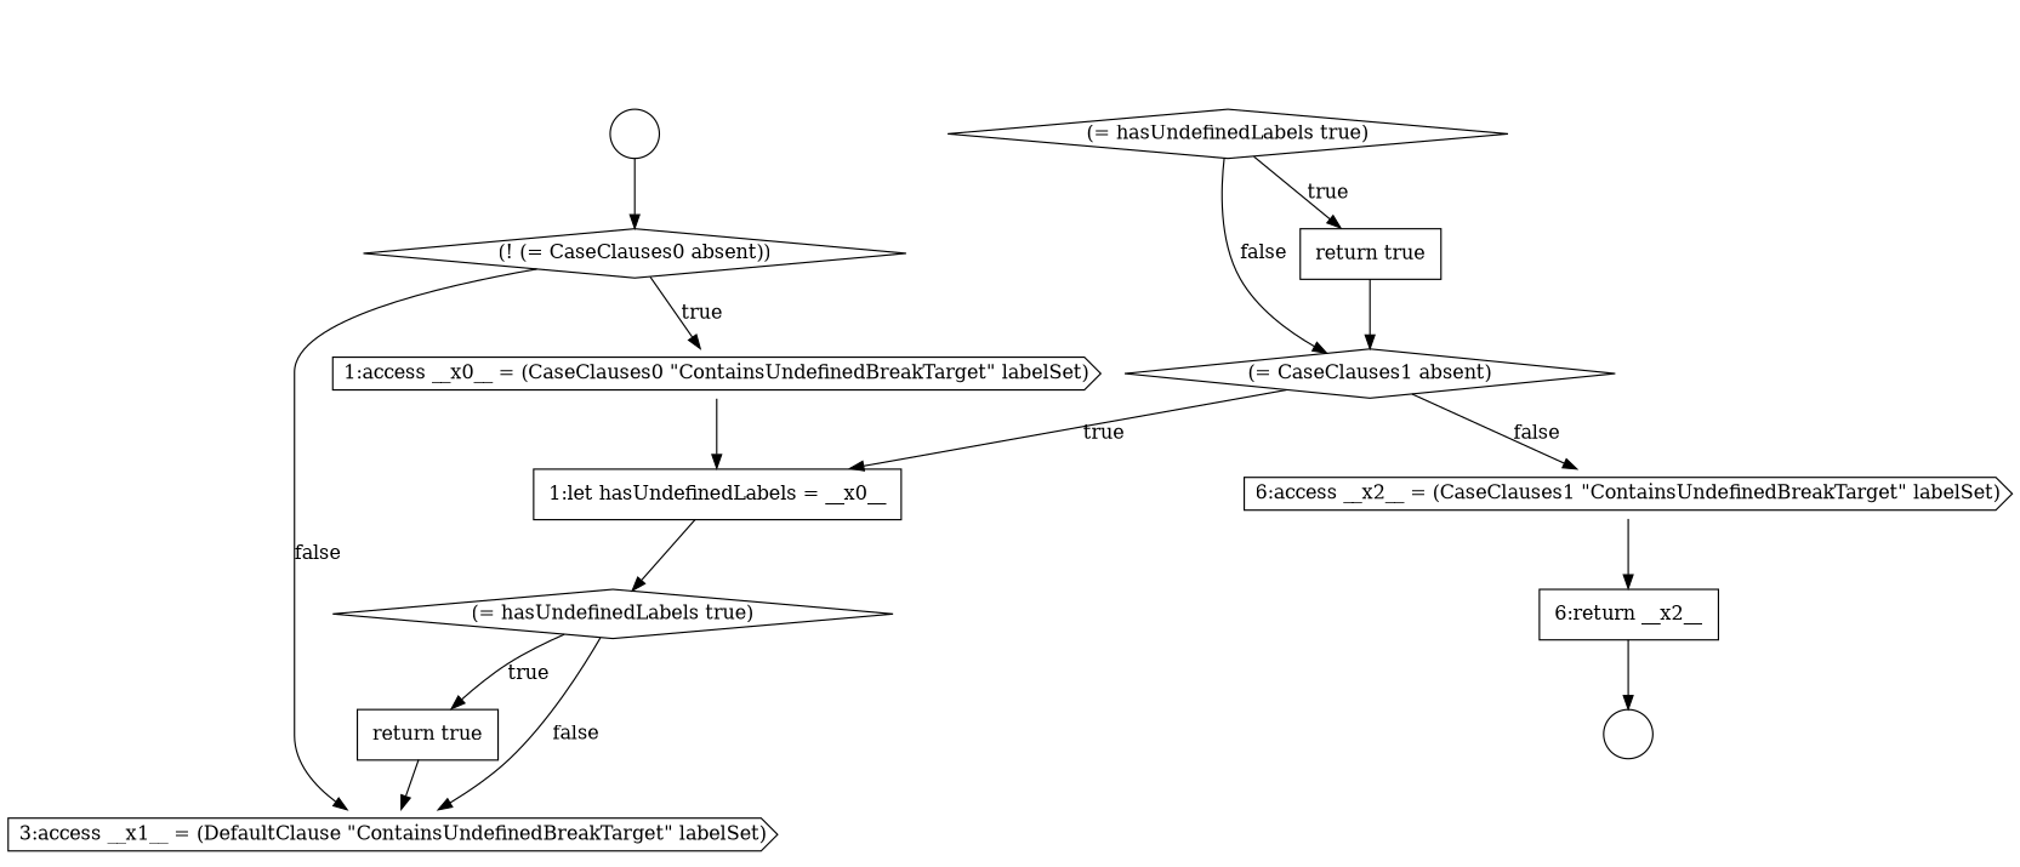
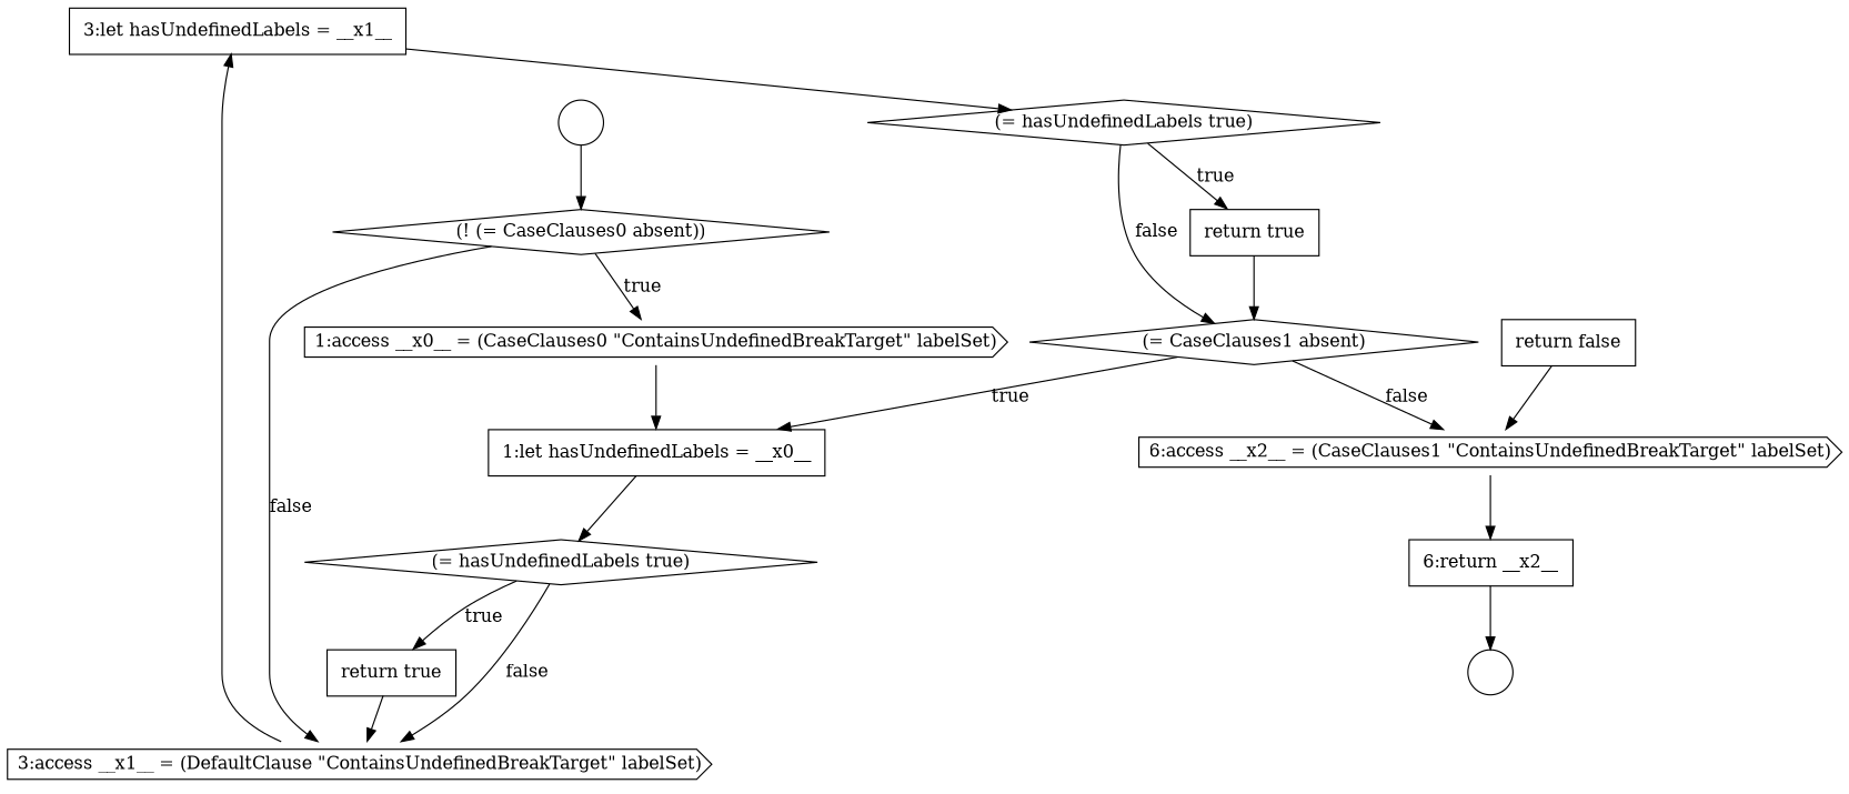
  digraph {
    node [color=black fillcolor=white shape=none style=filled]
    edge [color=black]
+   n1 [label=<<font color="black">     <table border="0" cellborder="1" cellspacing="0" cellpadding="10">       <tr><td align="left">3:let hasUndefinedLabels = __x1__</td></tr>     </table>   </font>> margin=0]
    n2 [label=<<font color="black">(= hasUndefinedLabels true)</font>> shape=diamond]
    n3 [label=<<font color="black">     <table border="0" cellborder="1" cellspacing="0" cellpadding="10">       <tr><td align="left">return true</td></tr>     </table>   </font>> margin=0]
    n4 [label=<<font color="black">(= CaseClauses1 absent)</font>> shape=diamond]
    n5 [label=" " shape=circle]
    n6 [label=<<font color="black">(! (= CaseClauses0 absent))</font>> shape=diamond]
    n7 [label=<<font color="black">3:access __x1__ = (DefaultClause &quot;ContainsUndefinedBreakTarget&quot; labelSet)</font>> shape=cds]
    n8 [label=<<font color="black">1:access __x0__ = (CaseClauses0 &quot;ContainsUndefinedBreakTarget&quot; labelSet)</font>> shape=cds]
    n9 [label=<<font color="black">     <table border="0" cellborder="1" cellspacing="0" cellpadding="10">       <tr><td align="left">1:let hasUndefinedLabels = __x0__</td></tr>     </table>   </font>> margin=0]
    n10 [label=<<font color="black">(= hasUndefinedLabels true)</font>> shape=diamond]
    n11 [label=<<font color="black">     <table border="0" cellborder="1" cellspacing="0" cellpadding="10">       <tr><td align="left">return true</td></tr>     </table>   </font>> margin=0]
+   n12 [label=<<font color="black">     <table border="0" cellborder="1" cellspacing="0" cellpadding="10">       <tr><td align="left">return false</td></tr>     </table>   </font>> margin=0]
    n13 [label=<<font color="black">6:access __x2__ = (CaseClauses1 &quot;ContainsUndefinedBreakTarget&quot; labelSet)</font>> shape=cds]
    n14 [label=<<font color="black">     <table border="0" cellborder="1" cellspacing="0" cellpadding="10">       <tr><td align="left">6:return __x2__</td></tr>     </table>   </font>> margin=0]
    n15 [label=" " shape=circle]
+   n1 -> n2
    n2 -> n3 [label=<<font color="black">true</font>>]
    n2 -> n4 [label=<<font color="black">false</font>>]
    n3 -> n4
    n4 -> n9 [label=<<font color="black">true</font>>]
    n4 -> n13 [label=<<font color="black">false</font>>]
    n5 -> n6
    n6 -> n7 [label=<<font color="black">false</font>>]
    n6 -> n8 [label=<<font color="black">true</font>>]
+   n7 -> n1
    n8 -> n9
    n9 -> n10
    n10 -> n7 [label=<<font color="black">false</font>>]
    n10 -> n11 [label=<<font color="black">true</font>>]
    n11 -> n7
+   n12 -> n13
    n13 -> n14
    n14 -> n15
  }
